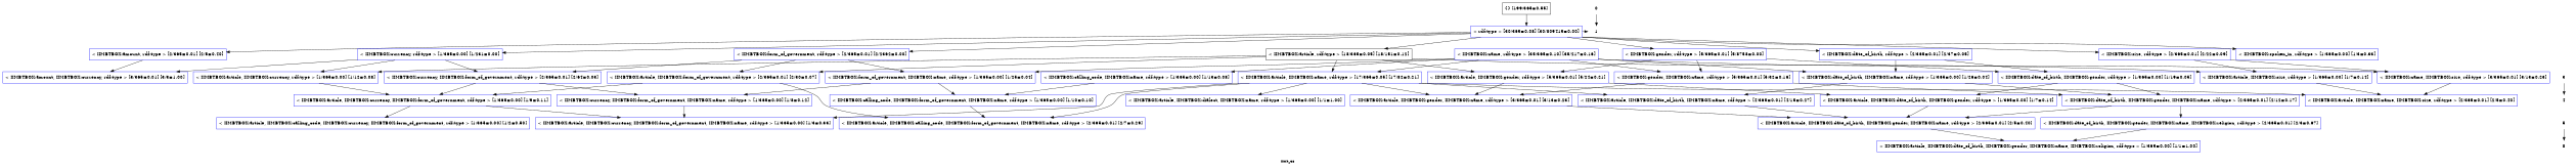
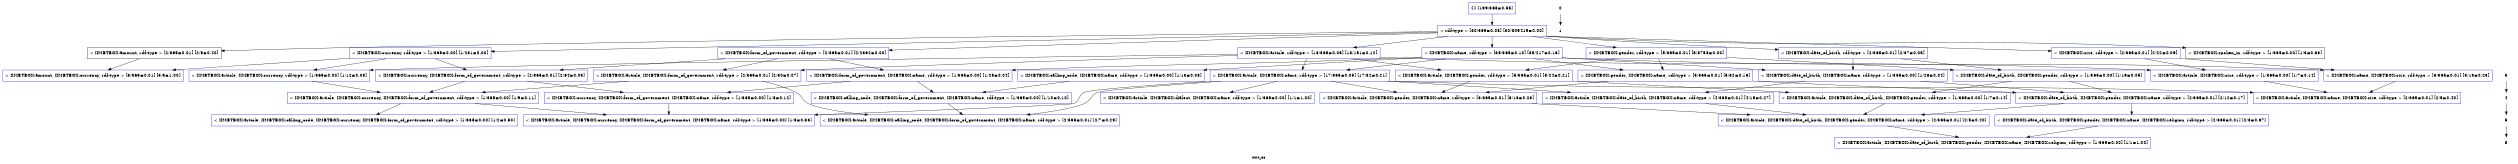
  digraph {
    fontsize=11.0
    label=iimb_38
    node [shape=rectangle color=blue style=solid]
    edge [color=black style=solid]
    n1 [label=0 shape=plaintext color="" style=""]
-   n2 [color=black label="{} [199/365=0.55]"]
+   n2 [label="{} [199/365=0.55]"]
    n3 [label=1 shape=plaintext color="" style=""]
    n4 [label="< rdf:type > [30/365=0.08] [30/809415=0.00]"]
-   n5 [label="< IIMBTBOX:amount, rdf:type > [2/365=0.01] [2/5=0.40]"]
-   n6 [color=black label="< IIMBTBOX:article, rdf:type > [18/365=0.05] [18/151=0.12]"]
+   n5 [color=black label="< IIMBTBOX:amount, rdf:type > [2/365=0.01] [2/5=0.40]"]
+   n6 [label="< IIMBTBOX:article, rdf:type > [18/365=0.05] [18/151=0.12]"]
    n7 [label="< IIMBTBOX:currency, rdf:type > [1/365=0.00] [1/231=0.00]"]
    n8 [label="< IIMBTBOX:date_of_birth, rdf:type > [2/365=0.01] [2/37=0.05]"]
    n9 [label="< IIMBTBOX:form_of_government, rdf:type > [2/365=0.01] [2/2362=0.00]"]
    n10 [label="< IIMBTBOX:gender, rdf:type > [5/365=0.01] [5/8758=0.00]"]
    n11 [label="< IIMBTBOX:name, rdf:type > [35/365=0.10] [35/217=0.16]"]
    n12 [label="< IIMBTBOX:size, rdf:type > [2/365=0.01] [2/22=0.09]"]
-   n13 [label="< IIMBTBOX:spoken_in, rdf:type > [1/365=0.00] [1/3=0.33]"]
+   n13 [color=black label="< IIMBTBOX:spoken_in, rdf:type > [1/365=0.00] [1/3=0.33]"]
    n14 [label=3 shape=plaintext color="" style=""]
    n15 [label="< IIMBTBOX:amount, IIMBTBOX:currency, rdf:type > [3/365=0.01] [3/3=1.00]"]
    n16 [label="< IIMBTBOX:article, IIMBTBOX:currency, rdf:type > [1/365=0.00] [1/12=0.08]"]
    n17 [label="< IIMBTBOX:article, IIMBTBOX:form_of_government, rdf:type > [2/365=0.01] [2/30=0.07]"]
    n18 [label="< IIMBTBOX:article, IIMBTBOX:gender, rdf:type > [5/365=0.01] [5/24=0.21]"]
    n19 [label="< IIMBTBOX:article, IIMBTBOX:name, rdf:type > [17/365=0.05] [17/82=0.21]"]
    n20 [label="< IIMBTBOX:article, IIMBTBOX:size, rdf:type > [1/365=0.00] [1/7=0.14]"]
    n21 [label="< IIMBTBOX:calling_code, IIMBTBOX:name, rdf:type > [1/365=0.00] [1/13=0.08]"]
    n22 [label="< IIMBTBOX:currency, IIMBTBOX:form_of_government, rdf:type > [2/365=0.01] [2/64=0.03]"]
    n23 [label="< IIMBTBOX:date_of_birth, IIMBTBOX:gender, rdf:type > [1/365=0.00] [1/19=0.05]"]
    n24 [label="< IIMBTBOX:date_of_birth, IIMBTBOX:name, rdf:type > [1/365=0.00] [1/26=0.04]"]
    n25 [label="< IIMBTBOX:form_of_government, IIMBTBOX:name, rdf:type > [1/365=0.00] [1/25=0.04]"]
    n26 [label="< IIMBTBOX:gender, IIMBTBOX:name, rdf:type > [5/365=0.01] [5/32=0.16]"]
    n27 [label="< IIMBTBOX:name, IIMBTBOX:size, rdf:type > [3/365=0.01] [3/13=0.23]"]
    n28 [label=4 shape=plaintext color="" style=""]
    n29 [label="< IIMBTBOX:article, IIMBTBOX:currency, IIMBTBOX:form_of_government, rdf:type > [1/365=0.00] [1/9=0.11]"]
    n30 [label="< IIMBTBOX:article, IIMBTBOX:date_of_birth, IIMBTBOX:gender, rdf:type > [1/365=0.00] [1/7=0.14]"]
    n31 [label="< IIMBTBOX:article, IIMBTBOX:date_of_birth, IIMBTBOX:name, rdf:type > [4/365=0.01] [4/15=0.27]"]
    n32 [label="< IIMBTBOX:article, IIMBTBOX:dialect, IIMBTBOX:name, rdf:type > [1/365=0.00] [1/1=1.00]"]
    n33 [label="< IIMBTBOX:article, IIMBTBOX:gender, IIMBTBOX:name, rdf:type > [3/365=0.01] [3/13=0.23]"]
    n34 [label="< IIMBTBOX:article, IIMBTBOX:name, IIMBTBOX:size, rdf:type > [2/365=0.01] [2/5=0.40]"]
    n35 [label="< IIMBTBOX:calling_code, IIMBTBOX:form_of_government, IIMBTBOX:name, rdf:type > [1/365=0.00] [1/10=0.10]"]
    n36 [label="< IIMBTBOX:currency, IIMBTBOX:form_of_government, IIMBTBOX:name, rdf:type > [1/365=0.00] [1/8=0.12]"]
    n37 [label="< IIMBTBOX:date_of_birth, IIMBTBOX:gender, IIMBTBOX:name, rdf:type > [2/365=0.01] [2/12=0.17]"]
    n38 [label=5 shape=plaintext color="" style=""]
    n39 [label="< IIMBTBOX:article, IIMBTBOX:calling_code, IIMBTBOX:currency, IIMBTBOX:form_of_government, rdf:type > [1/365=0.00] [1/2=0.50]"]
    n40 [label="< IIMBTBOX:article, IIMBTBOX:calling_code, IIMBTBOX:form_of_government, IIMBTBOX:name, rdf:type > [2/365=0.01] [2/7=0.29]"]
    n41 [label="< IIMBTBOX:article, IIMBTBOX:currency, IIMBTBOX:form_of_government, IIMBTBOX:name, rdf:type > [1/365=0.00] [1/3=0.33]"]
    n42 [label="< IIMBTBOX:article, IIMBTBOX:date_of_birth, IIMBTBOX:gender, IIMBTBOX:name, rdf:type > [2/365=0.01] [2/5=0.40]"]
    n43 [label="< IIMBTBOX:date_of_birth, IIMBTBOX:gender, IIMBTBOX:name, IIMBTBOX:religion, rdf:type > [2/365=0.01] [2/3=0.67]"]
    n44 [label=8 shape=plaintext color="" style=""]
    n45 [label="< IIMBTBOX:article, IIMBTBOX:date_of_birth, IIMBTBOX:gender, IIMBTBOX:name, IIMBTBOX:religion, rdf:type > [1/365=0.00] [1/1=1.00]"]
    subgraph sub_1 {
      rank=same
      n1
      n2
    }
    subgraph sub_2 {
      rank=same
      n3
      n4
    }
    subgraph sub_3 {
      rank=same
      n5
      n6
      n7
      n8
      n9
      n10
      n11
      n12
      n13
    }
    subgraph sub_4 {
      rank=same
      n14
      n15
      n16
      n17
      n18
      n19
      n20
      n21
      n22
      n23
      n24
      n25
      n26
      n27
    }
    subgraph sub_5 {
      rank=same
      n28
      n29
      n30
      n31
      n32
      n33
      n34
      n35
      n36
      n37
    }
    subgraph sub_6 {
      rank=same
      n38
      n39
      n40
      n41
      n42
      n43
    }
    subgraph sub_7 {
      rank=same
      n44
      n45
    }
    n1 -> n3 [color="" style=""]
    n2 -> n4
    n4 -> n5
    n4 -> n6
    n4 -> n7
    n4 -> n8
    n4 -> n9
    n4 -> n10
-   n4 -> n3
+   n4 -> n11
    n4 -> n12
    n4 -> n13
    n5 -> n15
    n6 -> n16
    n6 -> n17
    n6 -> n18
    n6 -> n19
    n6 -> n20
    n7 -> n15
    n7 -> n16
    n7 -> n22
    n8 -> n23
    n8 -> n24
    n9 -> n17
    n9 -> n22
    n9 -> n25
    n10 -> n18
    n10 -> n23
    n10 -> n26
    n11 -> n19
    n11 -> n21
    n11 -> n24
    n11 -> n25
    n11 -> n26
    n11 -> n27
    n12 -> n20
    n12 -> n27
    n14 -> n28 [color="" style=""]
    n16 -> n29
    n17 -> n29
    n17 -> n40
    n18 -> n30
    n18 -> n33
    n19 -> n31
    n19 -> n32
    n19 -> n33
    n19 -> n34
    n19 -> n40
    n19 -> n41
    n20 -> n34
    n21 -> n35
    n22 -> n29
    n22 -> n36
    n23 -> n30
    n23 -> n37
    n24 -> n31
    n24 -> n37
    n25 -> n35
    n25 -> n36
    n26 -> n33
    n26 -> n37
    n27 -> n34
+   n28 -> n38 [color="" style=""]
    n29 -> n39
    n29 -> n41
    n30 -> n42
    n31 -> n42
    n33 -> n42
    n35 -> n40
    n36 -> n41
    n37 -> n42
    n37 -> n43
    n38 -> n44 [color="" style=""]
    n42 -> n45
    n43 -> n45
  }
